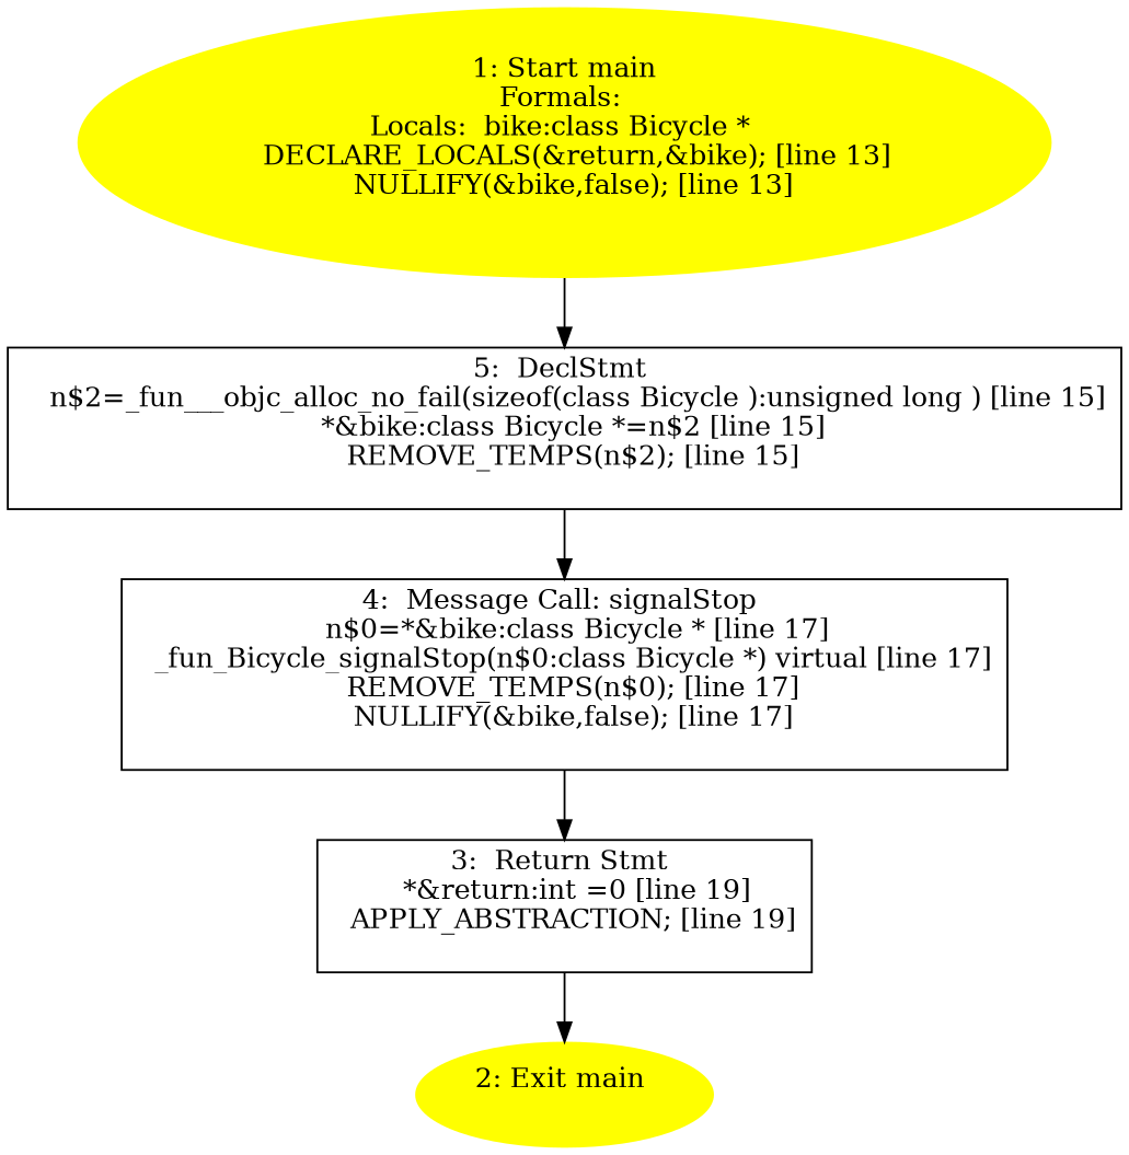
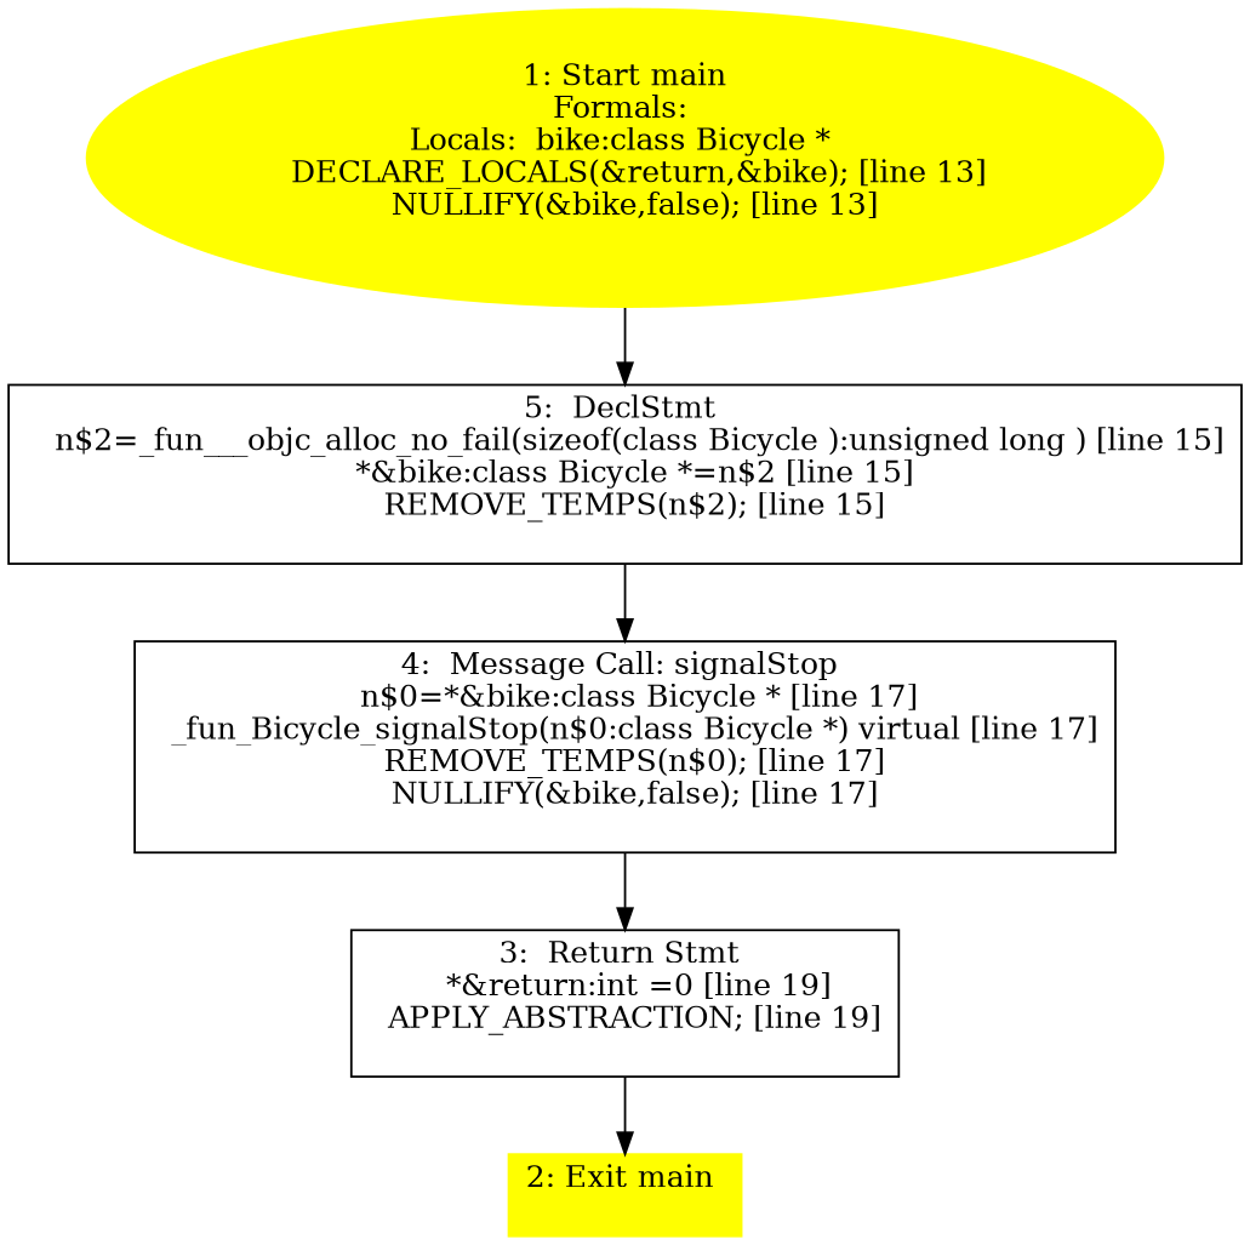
  digraph {
    node [shape=box]
    n1 [label="5:  DeclStmt \n   n$2=_fun___objc_alloc_no_fail(sizeof(class Bicycle ):unsigned long ) [line 15]\n  *&bike:class Bicycle *=n$2 [line 15]\n  REMOVE_TEMPS(n$2); [line 15]\n "]
    n2 [label="4:  Message Call: signalStop \n   n$0=*&bike:class Bicycle * [line 17]\n  _fun_Bicycle_signalStop(n$0:class Bicycle *) virtual [line 17]\n  REMOVE_TEMPS(n$0); [line 17]\n  NULLIFY(&bike,false); [line 17]\n "]
    n3 [label="3:  Return Stmt \n   *&return:int =0 [line 19]\n  APPLY_ABSTRACTION; [line 19]\n "]
-   n4 [color=yellow label="2: Exit main \n  " style=filled shape=""]
+   n4 [color=yellow label="2: Exit main \n  " style=filled]
    n5 [color=yellow label="1: Start main\nFormals: \nLocals:  bike:class Bicycle * \n   DECLARE_LOCALS(&return,&bike); [line 13]\n  NULLIFY(&bike,false); [line 13]\n " style=filled shape=""]
    n1 -> n2
    n2 -> n3
    n3 -> n4
    n5 -> n1
  }
